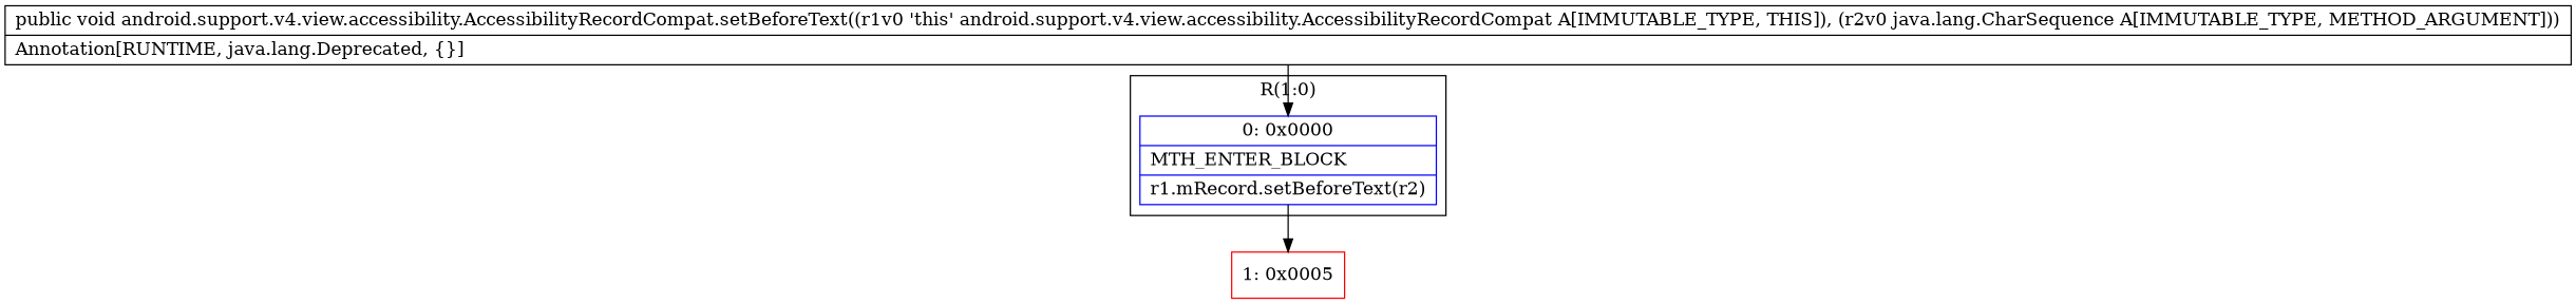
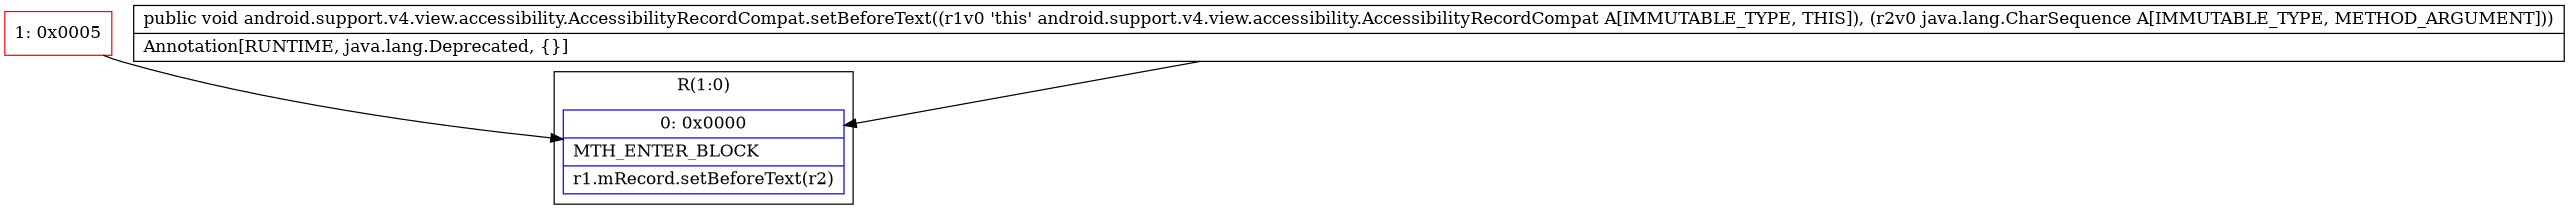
  digraph {
    node [shape=record]
    n1 [color=blue label="{0\:\ 0x0000|MTH_ENTER_BLOCK\l|r1.mRecord.setBeforeText(r2)\l}"]
    n2 [color=red label="{1\:\ 0x0005}"]
    n3 [label="{public void android.support.v4.view.accessibility.AccessibilityRecordCompat.setBeforeText((r1v0 'this' android.support.v4.view.accessibility.AccessibilityRecordCompat A[IMMUTABLE_TYPE, THIS]), (r2v0 java.lang.CharSequence A[IMMUTABLE_TYPE, METHOD_ARGUMENT]))  | Annotation[RUNTIME, java.lang.Deprecated, \{\}]\l}"]
    subgraph cluster_1 {
      label="R(1:0)"
      n1
    }
-   n1 -> n2
+   n2 -> n1
    n3 -> n1
  }
